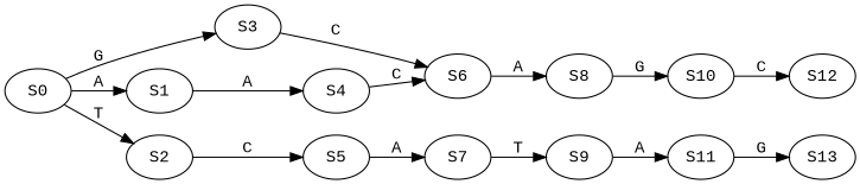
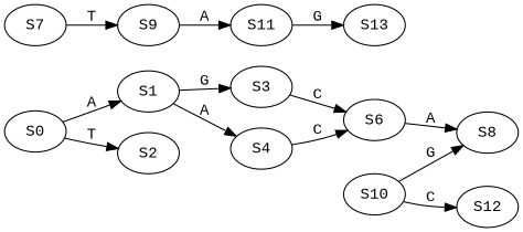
  strict digraph {
    fontname="Liberation Mono"
    rankdir=LR
    node [fontname="Liberation Mono"]
    edge [fontname="Liberation Mono"]
    S0
    S1
    S2
    S3
    S4
-   S5
    S6
    S7
    S8
    S9
    S10
    S11
    S12
    S13
    S0 -> S1 [label=A]
    S0 -> S2 [label=T]
-   S0 -> S3 [label=G]
+   S1 -> S3 [label=G]
    S1 -> S4 [label=A]
-   S2 -> S5 [label=C]
    S3 -> S6 [label=C]
    S4 -> S6 [label=C]
-   S5 -> S7 [label=A]
    S6 -> S8 [label=A]
    S7 -> S9 [label=T]
-   S8 -> S10 [label=G]
+   S10 -> S8 [label=G]
    S9 -> S11 [label=A]
    S10 -> S12 [label=C]
    S11 -> S13 [label=G]
  }
